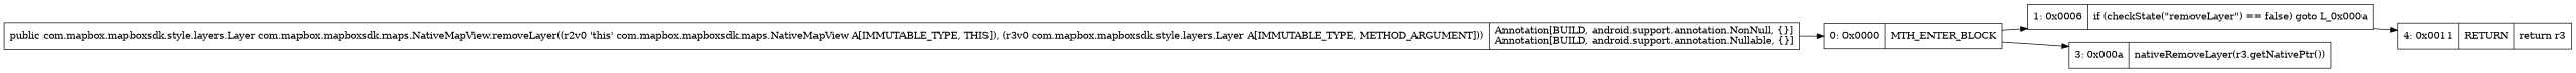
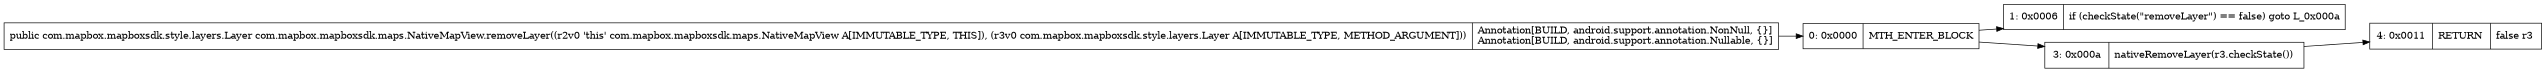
  digraph {
    rankdir=LR
    node [shape=record]
    n1 [label="{0\:\ 0x0000|MTH_ENTER_BLOCK\l}"]
    n2 [label="{1\:\ 0x0006|if (checkState(\"removeLayer\") == false) goto L_0x000a\l}"]
-   n3 [label="{3\:\ 0x000a|nativeRemoveLayer(r3.getNativePtr())\l}"]
-   n4 [label="{4\:\ 0x0011|RETURN\l|return r3\l}"]
+   n3 [label="{3\:\ 0x000a|nativeRemoveLayer(r3.checkState())\l}"]
+   n4 [label="{4\:\ 0x0011|RETURN\l|false r3\l}"]
    n5 [label="{public com.mapbox.mapboxsdk.style.layers.Layer com.mapbox.mapboxsdk.maps.NativeMapView.removeLayer((r2v0 'this' com.mapbox.mapboxsdk.maps.NativeMapView A[IMMUTABLE_TYPE, THIS]), (r3v0 com.mapbox.mapboxsdk.style.layers.Layer A[IMMUTABLE_TYPE, METHOD_ARGUMENT]))  | Annotation[BUILD, android.support.annotation.NonNull, \{\}]\lAnnotation[BUILD, android.support.annotation.Nullable, \{\}]\l}"]
    n1 -> n2
    n1 -> n3
-   n2 -> n4
+   n3 -> n4
    n5 -> n1
  }
